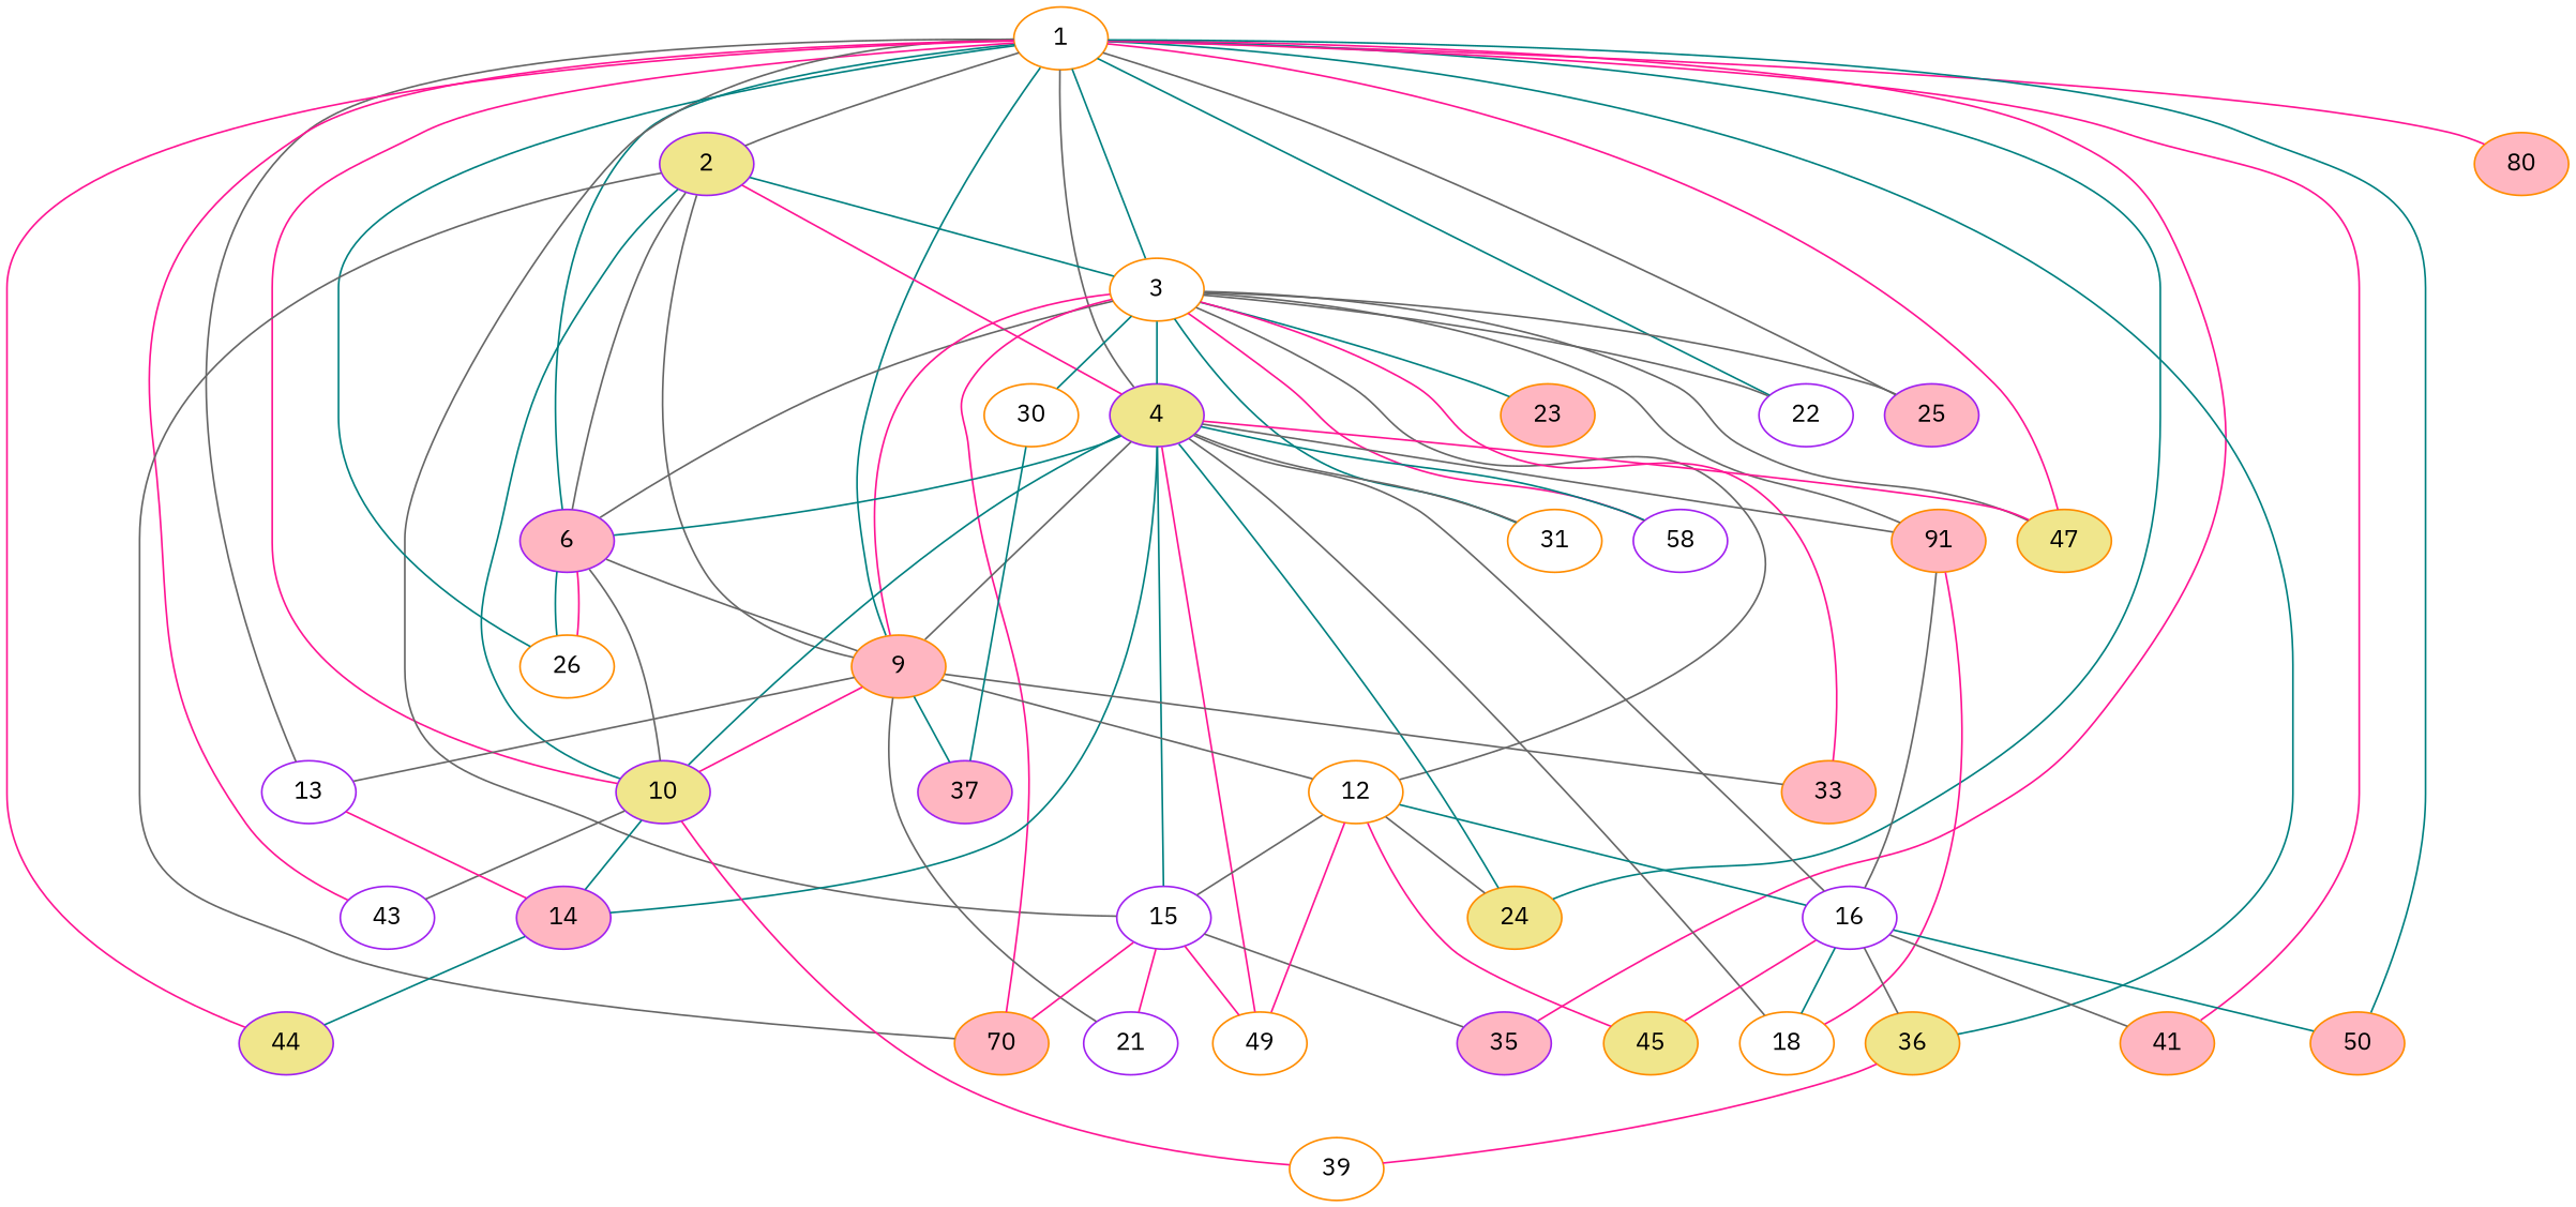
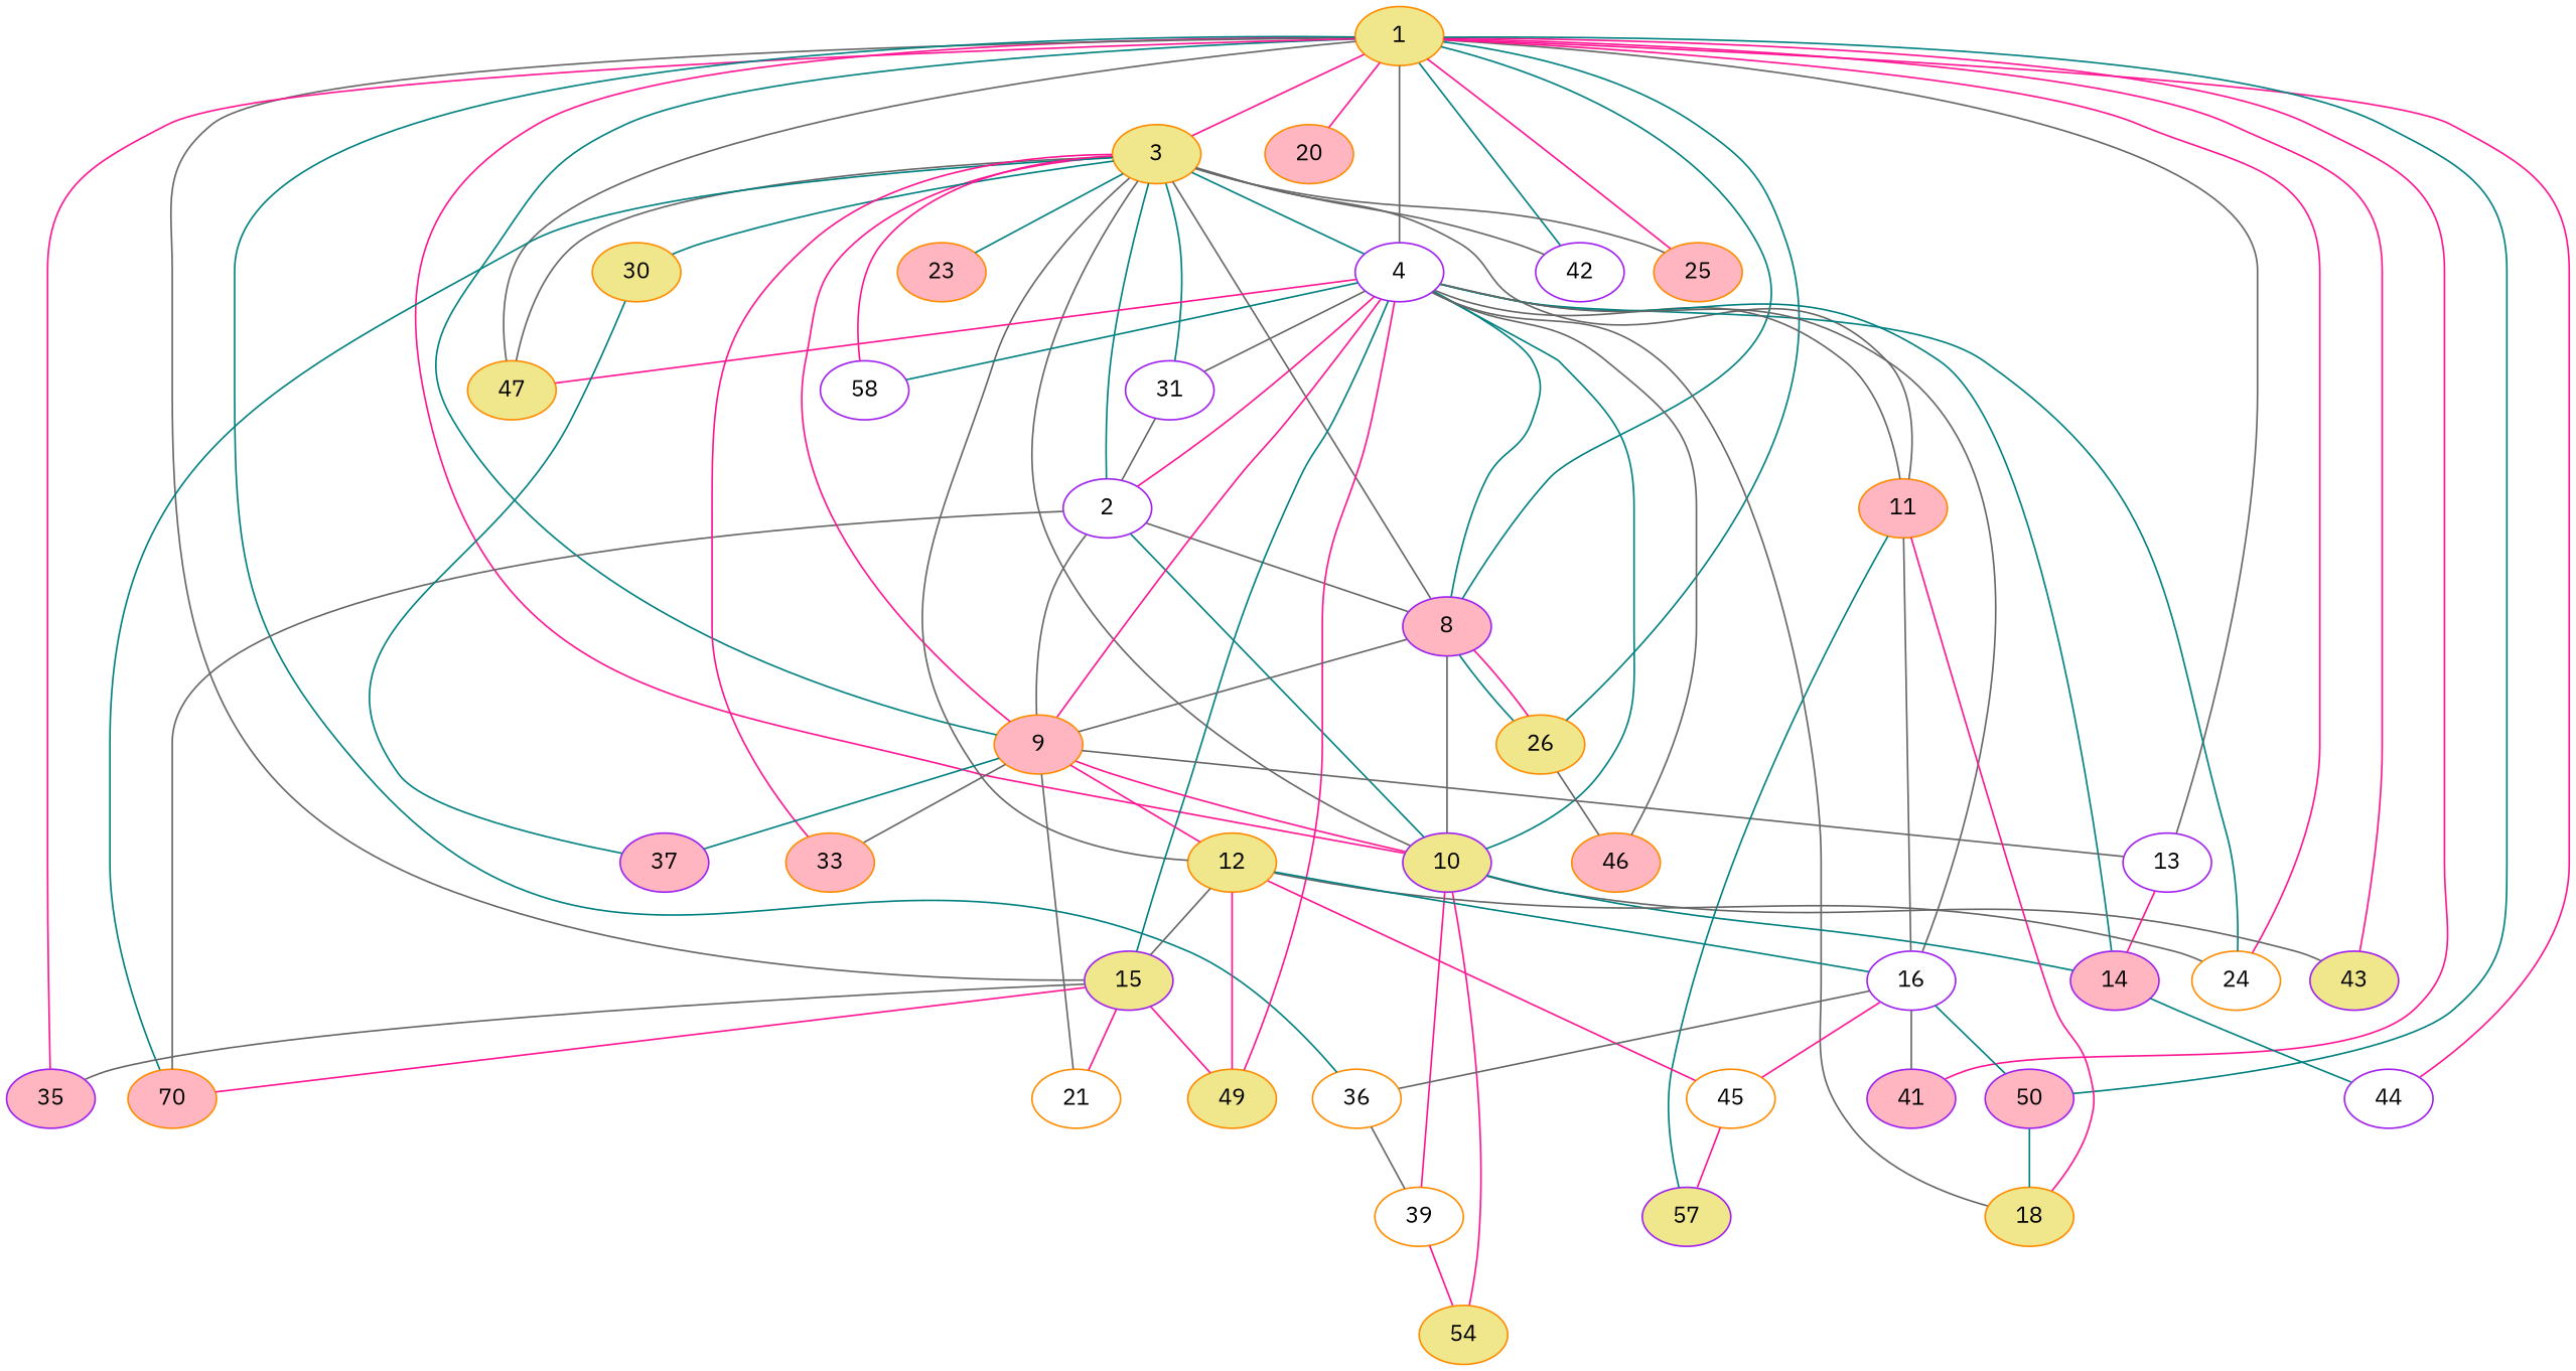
  graph {
    fontname="IBM Plex Sans"
    node [color=darkorange fillcolor=white fontname="IBM Plex Sans" style=filled]
    edge [color=gray40 fontname="IBM Plex Sans"]
-   1 [super="+7"]
-   2 [color=purple fillcolor=khaki super="+19"]
-   3 [super="+5"]
-   4 [color=purple fillcolor=khaki super="+8"]
-   6 [color=purple fillcolor=lightpink super="+42"]
+   1 [fillcolor=khaki super="+7"]
+   2 [color=purple super="+19"]
+   3 [fillcolor=khaki super="+5"]
+   4 [color=purple super="+8"]
+   6 [color=purple fillcolor=lightpink super="+42" label=8]
    9 [fillcolor=lightpink super="+55"]
    10 [color=purple fillcolor=khaki super="+38"]
    13 [color=purple]
-   15 [color=purple super="+48"]
-   20 [fillcolor=lightpink label=80]
-   22 [color=purple]
-   24 [fillcolor=khaki super="+27"]
-   25 [color=purple fillcolor=lightpink]
-   26 [super="+29"]
+   15 [color=purple fillcolor=khaki super="+48"]
+   20 [fillcolor=lightpink]
+   22 [color=purple label=42]
+   24 [super="+27"]
+   25 [fillcolor=lightpink]
+   26 [fillcolor=khaki super="+29"]
    35 [color=purple fillcolor=lightpink]
-   36 [fillcolor=khaki]
-   41 [fillcolor=lightpink]
-   43 [color=purple]
-   44 [color=purple fillcolor=khaki]
+   36
+   41 [color=purple fillcolor=lightpink]
+   43 [color=purple fillcolor=khaki]
+   44 [color=purple]
    47 [fillcolor=khaki super="+53"]
-   50 [fillcolor=lightpink]
+   50 [color=purple fillcolor=lightpink]
    n22 [fillcolor=lightpink label=70 super="+56"]
-   11 [fillcolor=lightpink super="+17" label=91]
-   12 [super="+28"]
+   11 [fillcolor=lightpink super="+17"]
+   12 [fillcolor=khaki super="+28"]
    23 [fillcolor=lightpink]
-   30
-   31
+   30 [fillcolor=khaki]
+   31 [color=purple]
    33 [fillcolor=lightpink]
    58 [color=purple]
    14 [color=purple fillcolor=lightpink super="+51"]
    16 [color=purple super="+32"]
-   18 [super="+34"]
-   49
-   21 [color=purple]
+   18 [fillcolor=khaki super="+34"]
+   46 [fillcolor=lightpink]
+   49 [fillcolor=khaki]
+   21
    37 [color=purple fillcolor=lightpink]
    39 [super="+52"]
-   45 [fillcolor=khaki]
-   1 -- 2 [weight=2]
-   1 -- 3 [color=teal weight=4]
+   54 [fillcolor=khaki]
+   57 [color=purple fillcolor=khaki]
+   45
+   31 -- 2 [weight=2]
+   1 -- 3 [color=deeppink weight=4]
    1 -- 4 [weight=4]
    1 -- 6 [color=teal weight=2]
    1 -- 9 [color=teal weight=2]
    1 -- 10 [color=deeppink weight=2]
    1 -- 13
    1 -- 15
    1 -- 20 [color=deeppink weight=2]
    1 -- 22 [color=teal]
-   1 -- 24 [color=teal weight=2]
-   1 -- 25
+   1 -- 24 [color=deeppink weight=2]
+   1 -- 25 [color=deeppink]
    1 -- 26 [color=teal]
    1 -- 35 [color=deeppink]
    1 -- 36 [color=teal]
    1 -- 41 [color=deeppink]
    1 -- 43 [color=deeppink]
    1 -- 44 [color=deeppink]
-   1 -- 47 [color=deeppink]
+   1 -- 47
    1 -- 50 [color=teal]
    2 -- 3 [color=teal weight=3]
    2 -- 4 [color=deeppink weight=2]
    2 -- 6 [weight=2]
    2 -- 9
    2 -- 10 [color=teal]
    2 -- n22
    3 -- 4 [color=teal weight=4]
    3 -- 6 [weight=2]
    3 -- 9 [color=deeppink weight=2]
+   3 -- 10 [weight=2]
    3 -- 22
    3 -- 25
    3 -- 47
-   3 -- n22 [color=deeppink]
+   3 -- n22 [color=teal]
    3 -- 11 [weight=2]
    3 -- 12
    3 -- 23 [color=teal weight=2]
    3 -- 30 [color=teal weight=2]
    3 -- 31 [color=teal]
    3 -- 33 [color=deeppink]
    3 -- 58 [color=deeppink]
    4 -- 6 [color=teal weight=2]
-   4 -- 9 [weight=2]
+   4 -- 9 [color=deeppink weight=2]
    4 -- 10 [color=teal weight=3]
    4 -- 15 [color=teal]
    4 -- 24 [color=teal]
    4 -- 47 [color=deeppink]
    4 -- 11
    4 -- 31
    4 -- 58 [color=teal]
    4 -- 14 [color=teal]
    4 -- 16
    4 -- 18
+   4 -- 46
    4 -- 49 [color=deeppink]
    6 -- 9
    6 -- 10
    6 -- 26 [color=teal]
    6 -- 26 [color=deeppink]
    9 -- 10 [color=deeppink]
    9 -- 13
-   9 -- 12
+   9 -- 12 [color=deeppink]
    9 -- 33
    9 -- 21
    9 -- 37 [color=teal]
    10 -- 43
    10 -- 14 [color=teal]
    10 -- 39 [color=deeppink]
+   10 -- 54 [color=deeppink]
    13 -- 14 [color=deeppink]
    15 -- 35
    15 -- n22 [color=deeppink]
    15 -- 49 [color=deeppink]
    15 -- 21 [color=deeppink]
-   36 -- 39 [color=deeppink]
+   26 -- 46
+   36 -- 39
    11 -- 16
    11 -- 18 [color=deeppink]
+   11 -- 57 [color=teal]
    12 -- 15
    12 -- 24
    12 -- 16 [color=teal]
    12 -- 49 [color=deeppink]
    12 -- 45 [color=deeppink]
    30 -- 37 [color=teal]
    14 -- 44 [color=teal]
    16 -- 36
    16 -- 41
    16 -- 50 [color=teal]
-   16 -- 18 [color=teal]
+   50 -- 18 [color=teal]
    16 -- 45 [color=deeppink]
+   39 -- 54 [color=deeppink]
+   45 -- 57 [color=deeppink]
  }
